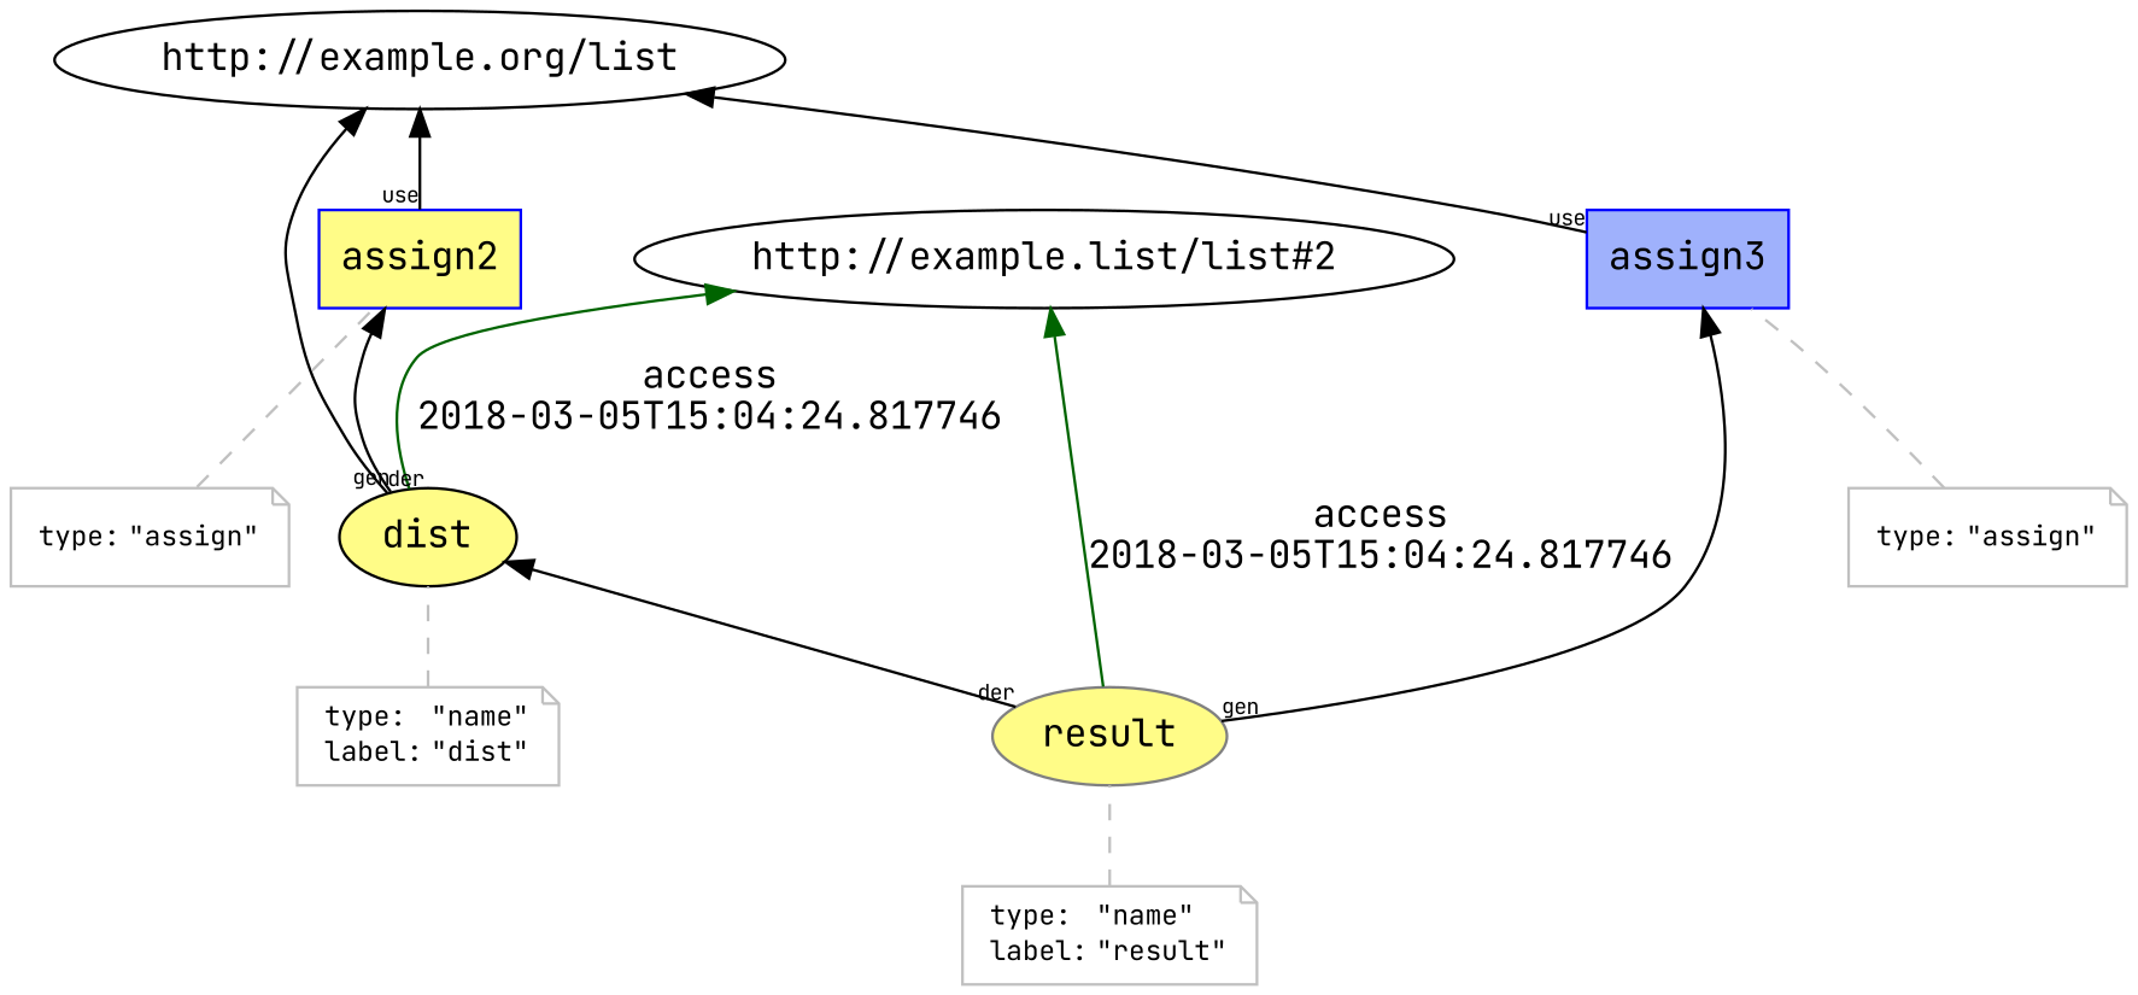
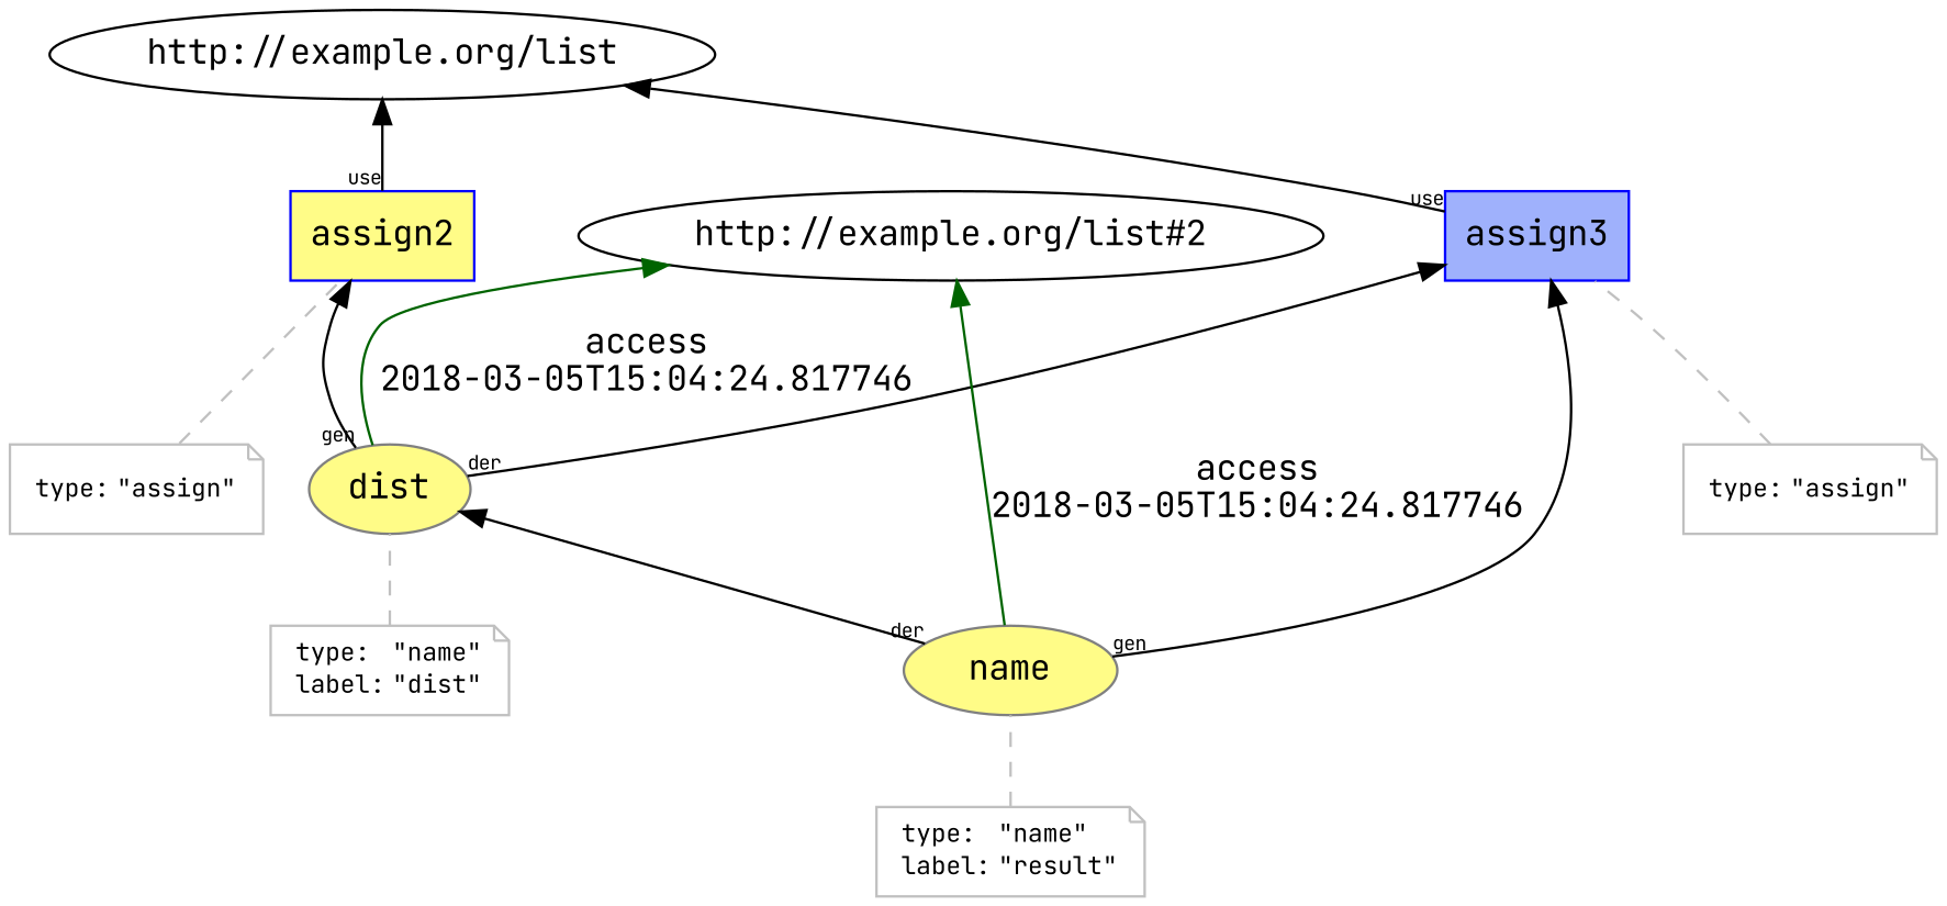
  digraph {
    fontname="JetBrains Mono"
    rankdir=BT
    node [color=gray fontname="JetBrains Mono"]
    edge [fontname="JetBrains Mono" labelangle=60.0 labeldistance=1.5 labelfontsize=8 rotation=20]
-   n1 [color=black fillcolor="#FFFC87" label=dist style=filled]
-   "http://example.org/list#2" [label="http://example.list/list#2" color=""]
+   n1 [color="#808080" fillcolor="#FFFC87" label=dist style=filled]
+   "http://example.org/list#2" [color=""]
    n3 [color="#0000FF" fillcolor="#FFFC87" label=assign2 shape=polygon sides=4 style=filled]
    "http://example.org/list" [color=""]
    n5 [fontcolor=black fontsize=10 label=<<TABLE cellpadding="0" border="0"> 	<TR> 	    <TD align="left">type:</TD> 	    <TD align="left">&quot;name&quot;</TD> 	</TR> 	<TR> 	    <TD align="left">label:</TD> 	    <TD align="left">&quot;dist&quot;</TD> 	</TR> </TABLE>> shape=note]
-   n6 [color="#808080" fillcolor="#FFFC87" label=result style=filled]
+   n6 [color="#808080" fillcolor="#FFFC87" label=name style=filled]
    n7 [color="#0000FF" fillcolor="#9FB1FC" label=assign3 shape=polygon sides=4 style=filled]
    n8 [fontcolor=black fontsize=10 label=<<TABLE cellpadding="0" border="0"> 	<TR> 	    <TD align="left">type:</TD> 	    <TD align="left">&quot;name&quot;</TD> 	</TR> 	<TR> 	    <TD align="left">label:</TD> 	    <TD align="left">&quot;result&quot;</TD> 	</TR> </TABLE>> shape=note]
    n9 [fontcolor=black fontsize=10 label=<<TABLE cellpadding="0" border="0"> 	<TR> 	    <TD align="left">type:</TD> 	    <TD align="left">&quot;assign&quot;</TD> 	</TR> </TABLE>> shape=note]
    n10 [fontcolor=black fontsize=10 label=<<TABLE cellpadding="0" border="0"> 	<TR> 	    <TD align="left">type:</TD> 	    <TD align="left">&quot;assign&quot;</TD> 	</TR> </TABLE>> shape=note]
    n1 -> "http://example.org/list#2" [color=darkgreen label="access\n2018-03-05T15:04:24.817746"]
    n1 -> n3 [taillabel=gen]
-   n1 -> "http://example.org/list" [taillabel=der]
+   n1 -> n7 [taillabel=der]
    n3 -> "http://example.org/list" [taillabel=use]
    n5 -> n1 [arrowhead=none color=gray style=dashed labelangle="" labeldistance="" labelfontsize="" rotation=""]
    n6 -> n1 [taillabel=der]
    n6 -> "http://example.org/list#2" [color=darkgreen label="access\n2018-03-05T15:04:24.817746"]
    n6 -> n7 [taillabel=gen]
    n7 -> "http://example.org/list" [taillabel=use]
    n8 -> n6 [arrowhead=none color=gray style=dashed labelangle="" labeldistance="" labelfontsize="" rotation=""]
    n9 -> n3 [arrowhead=none color=gray style=dashed labelangle="" labeldistance="" labelfontsize="" rotation=""]
    n10 -> n7 [arrowhead=none color=gray style=dashed labelangle="" labeldistance="" labelfontsize="" rotation=""]
  }
